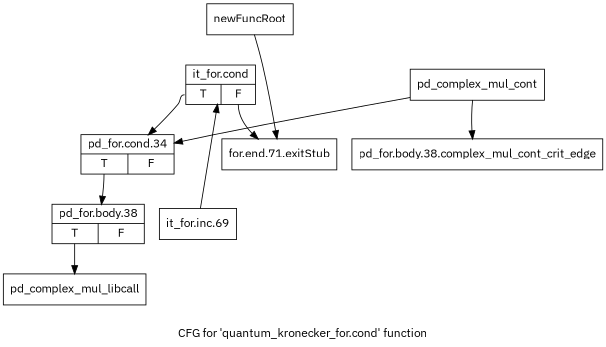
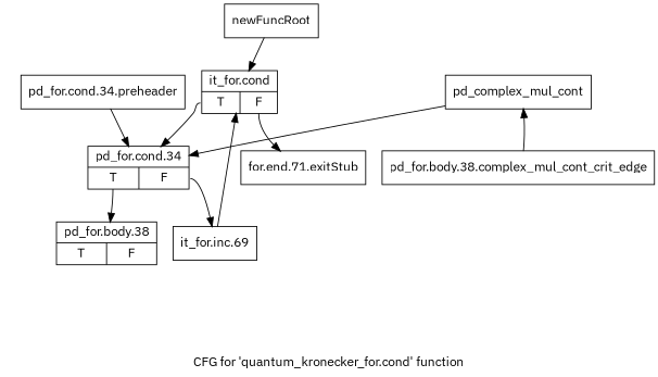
  digraph {
    fontname="IBM Plex Sans"
    label="CFG for 'quantum_kronecker_for.cond' function"
    node [fontname="IBM Plex Sans" shape=record]
    edge [fontname="IBM Plex Sans"]
    n1 [label="{newFuncRoot}"]
    n2 [label="{it_for.cond|{<s0>T|<s1>F}}"]
    n3 [label="{for.end.71.exitStub}"]
    n4 [label="{pd_for.cond.34|{<s0>T|<s1>F}}"]
+   n5 [label="{pd_for.cond.34.preheader}"]
    n6 [label="{pd_for.body.38|{<s0>T|<s1>F}}"]
    n7 [label="{it_for.inc.69}"]
-   n8 [label="{pd_complex_mul_libcall}"]
    n9 [label="{pd_for.body.38.complex_mul_cont_crit_edge}"]
    n10 [label="{pd_complex_mul_cont}"]
-   n1 -> n3
+   n1 -> n2
    n2 -> n3 [tailport=s1]
    n2 -> n4 [tailport=s0]
    n4 -> n6 [tailport=s0]
-   n6 -> n8 [tailport=s0]
+   n4 -> n7 [tailport=s1]
+   n5 -> n4
    n7 -> n2
-   n10 -> n9
+   n9 -> n10
    n10 -> n4
  }
